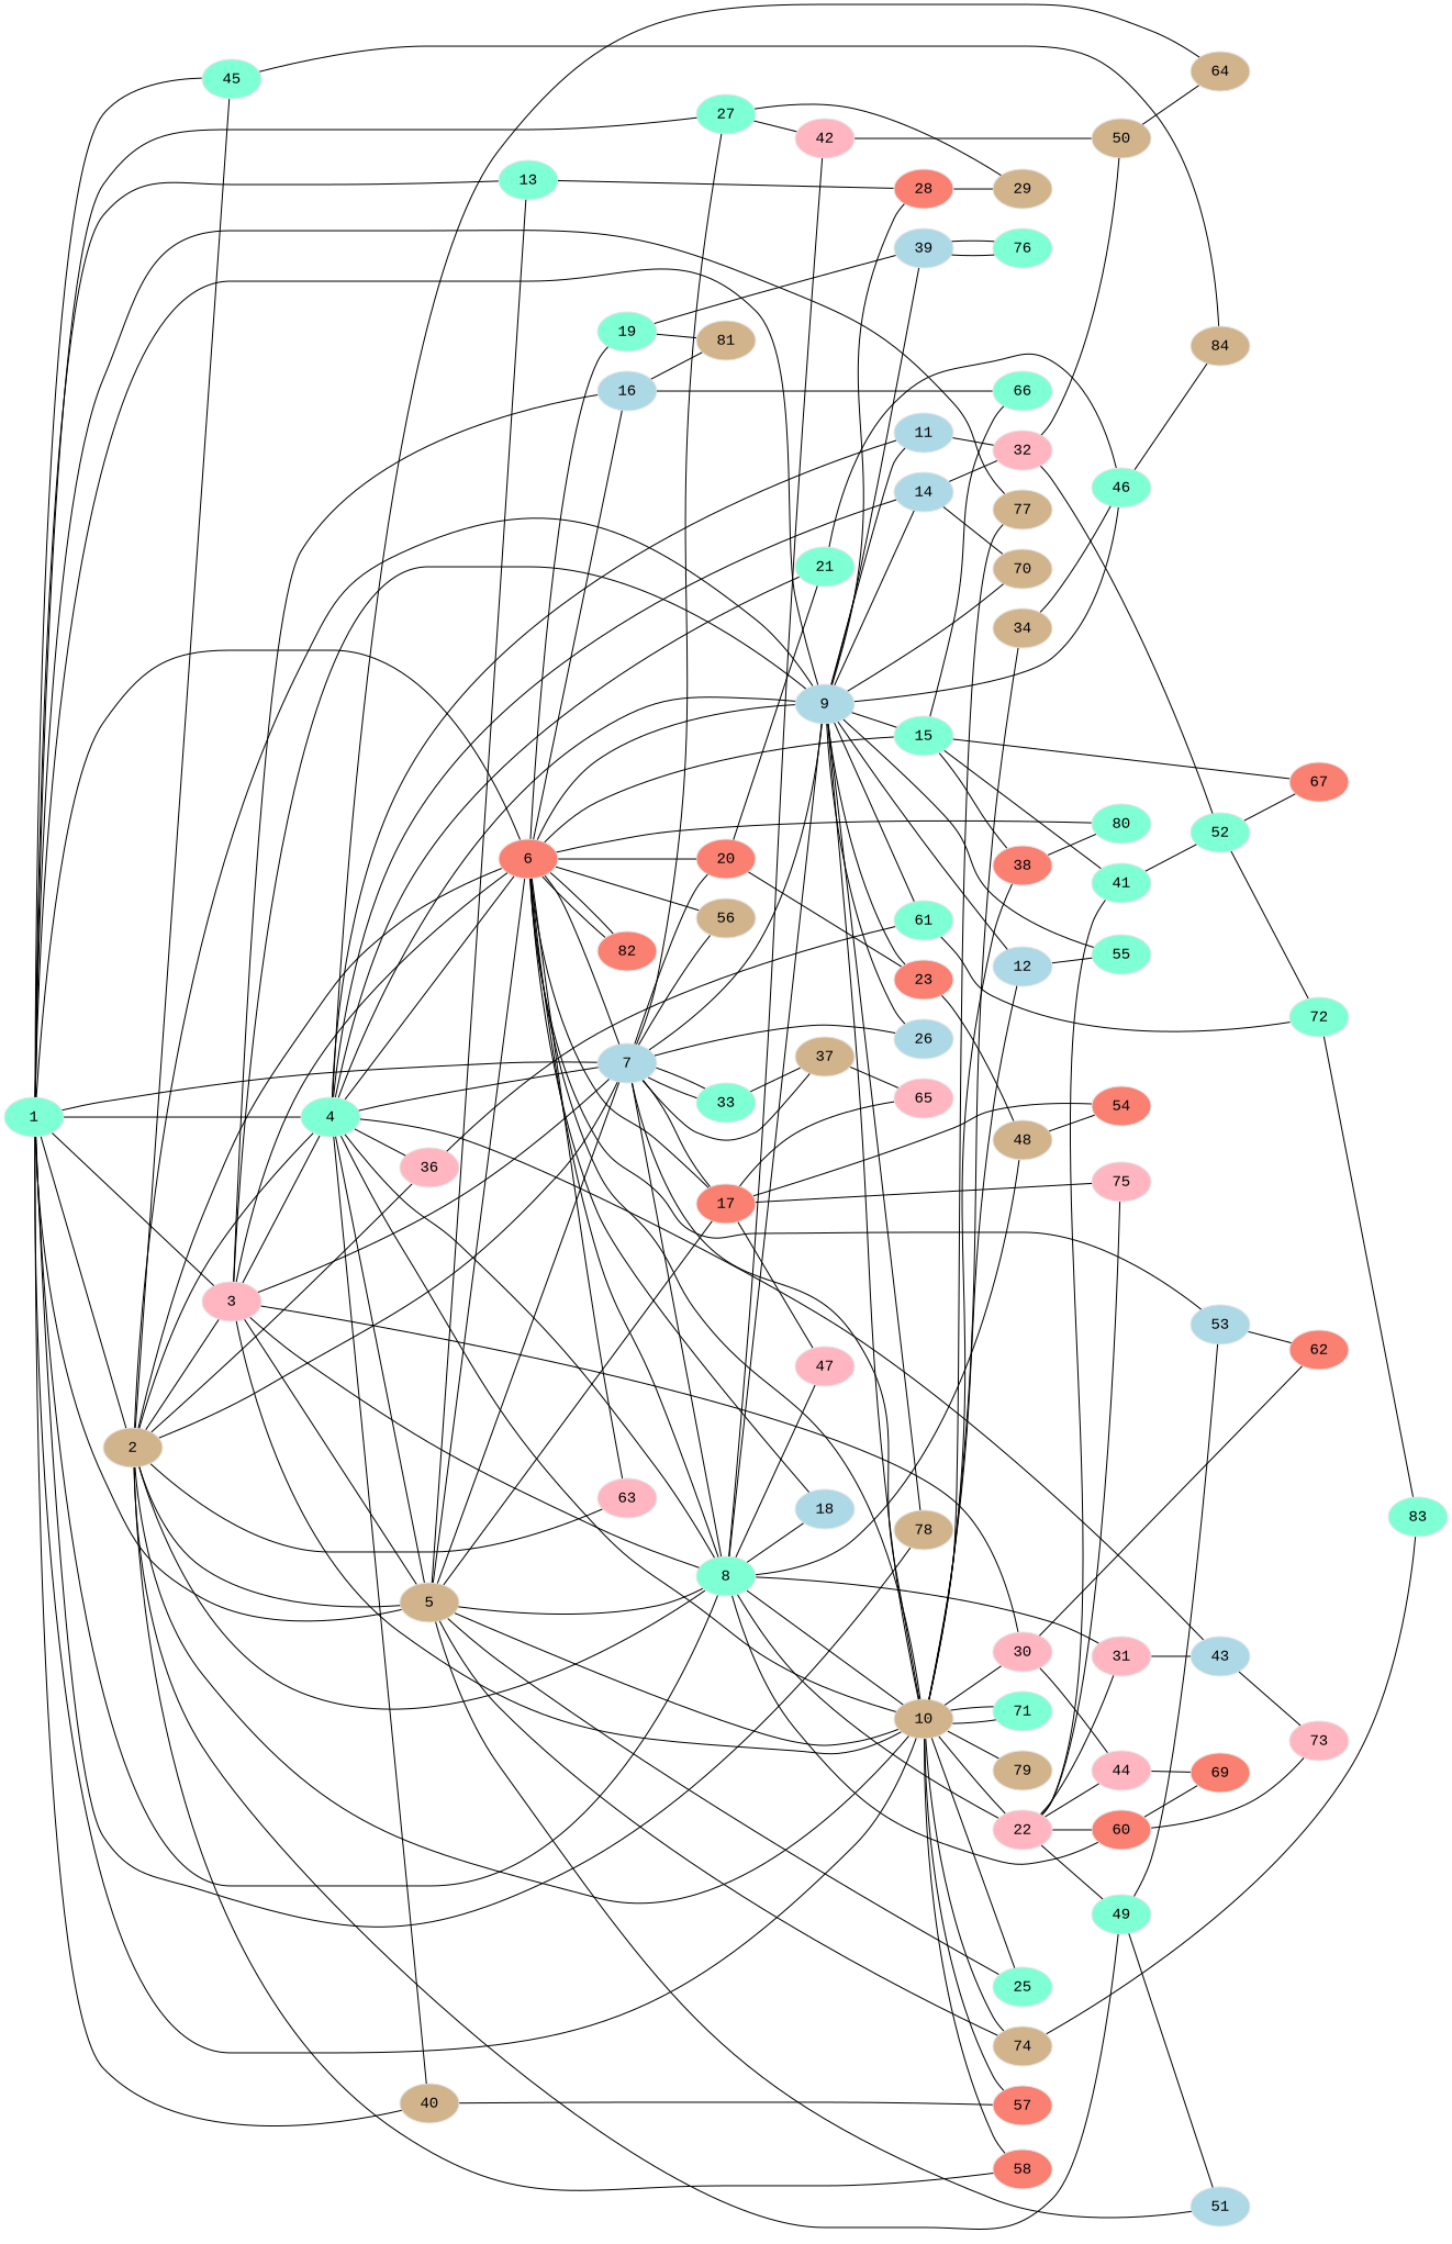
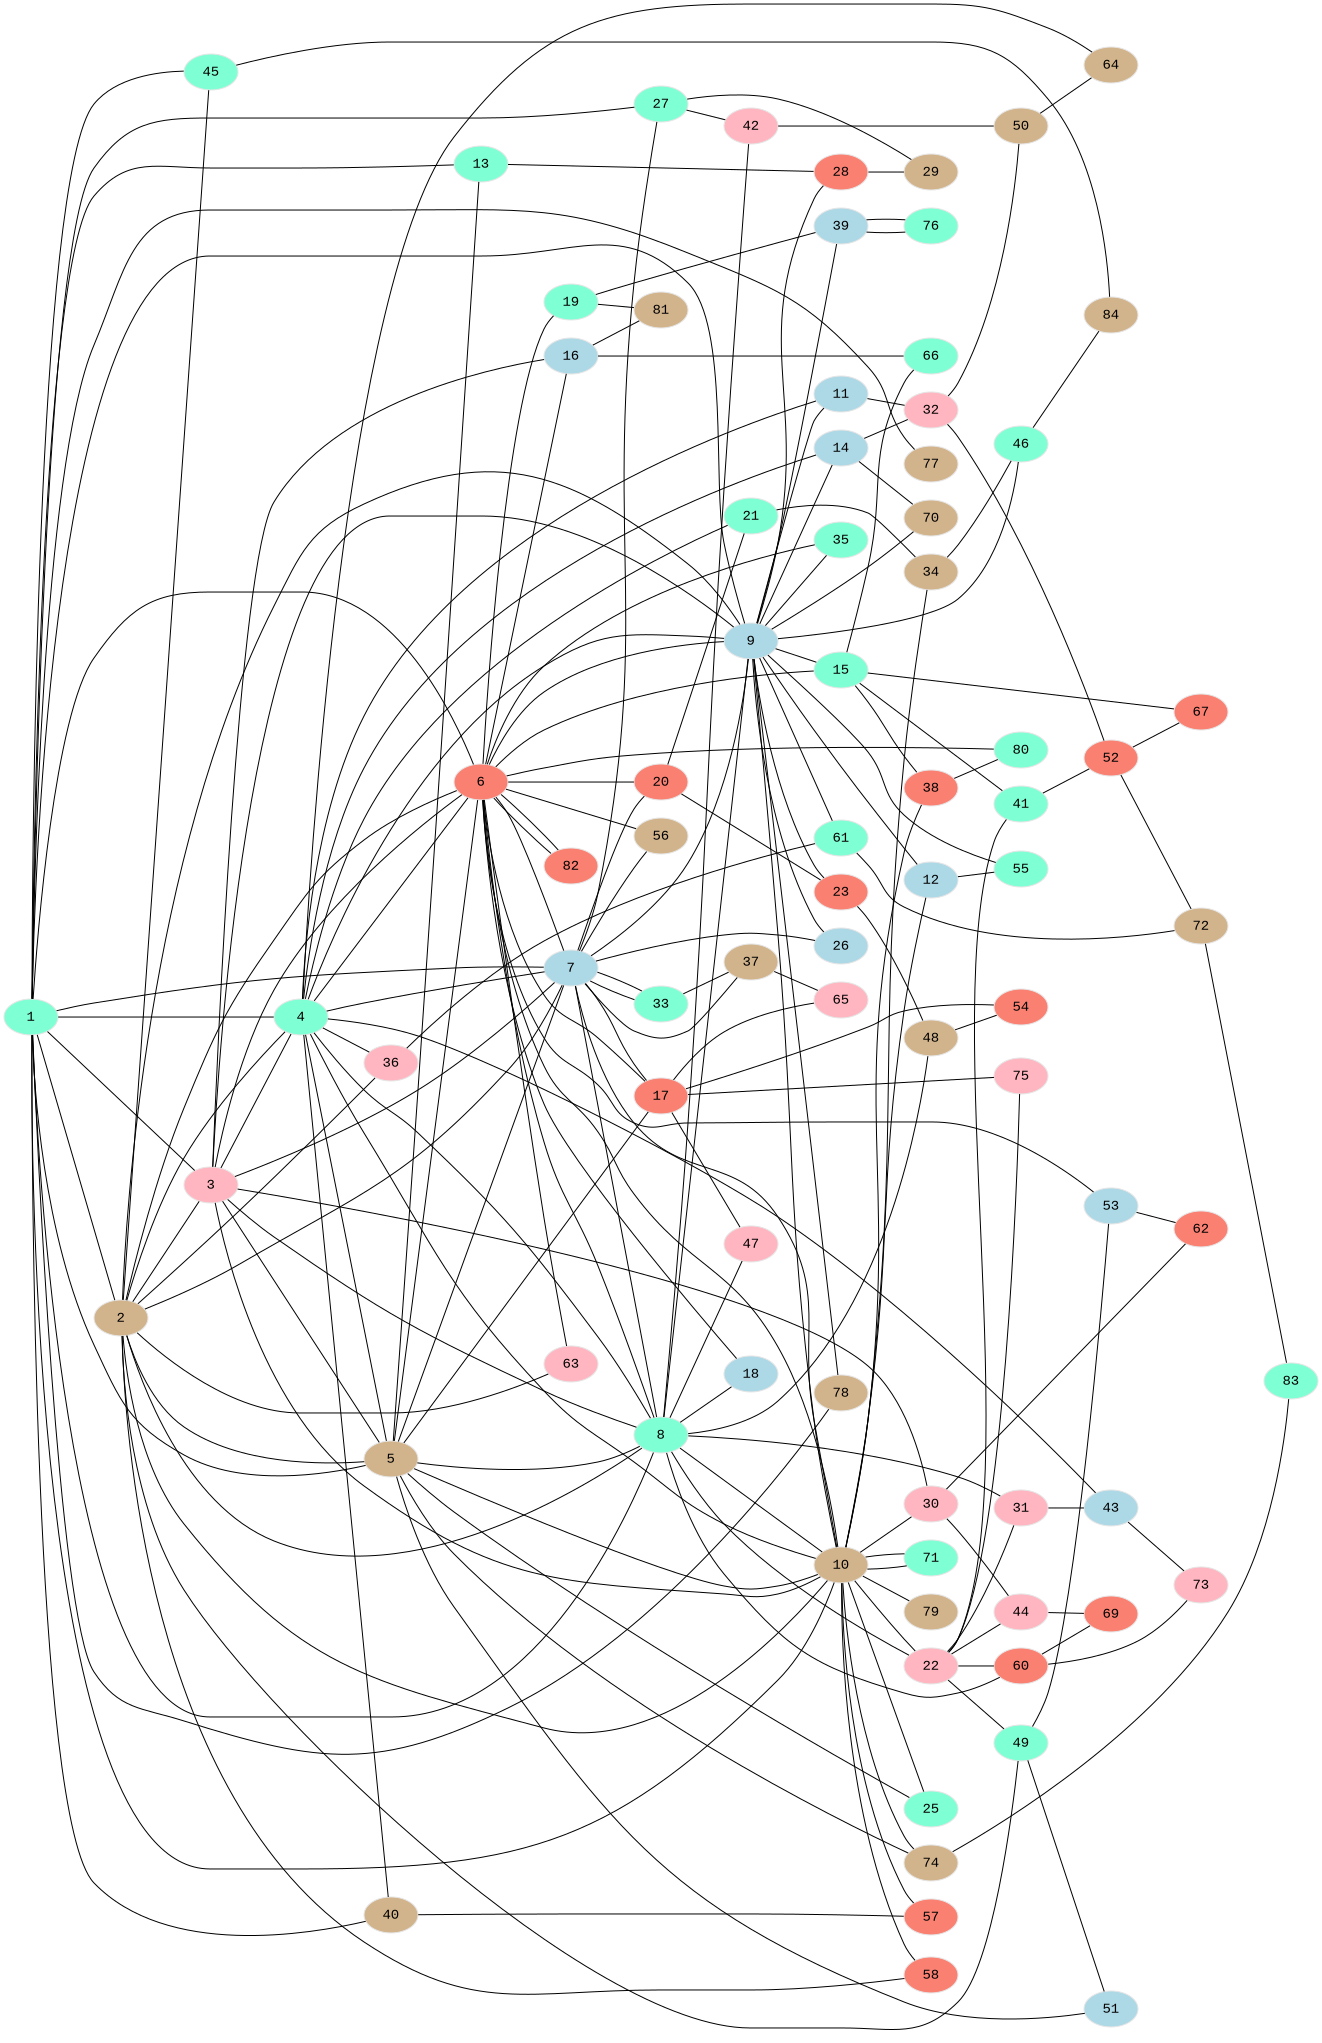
  graph {
    fontname="Liberation Mono"
    rankdir=LR
    node [color=gray90 fillcolor=aquamarine fontname="Liberation Mono" style=filled]
    edge [fontname="Liberation Mono"]
    2 [fillcolor=tan]
    1
    3 [fillcolor=lightpink]
    4
    5 [fillcolor=tan]
    6 [fillcolor=salmon]
    7 [fillcolor=lightblue]
    8
    9 [fillcolor=lightblue]
    10 [fillcolor=tan]
    13
    27
    40 [fillcolor=tan]
    45
    77 [fillcolor=tan]
    78 [fillcolor=tan]
    36 [fillcolor=lightpink]
    49
    58 [fillcolor=salmon]
    63 [fillcolor=lightpink]
    16 [fillcolor=lightblue]
    30 [fillcolor=lightpink]
    11 [fillcolor=lightblue]
    14 [fillcolor=lightblue]
    21
    43 [fillcolor=lightblue]
    64 [fillcolor=tan]
    17 [fillcolor=salmon]
    25
    51 [fillcolor=lightblue]
    74 [fillcolor=tan]
    15
    18 [fillcolor=lightblue]
    19
    20 [fillcolor=salmon]
+   35
    53 [fillcolor=lightblue]
    56 [fillcolor=tan]
    80
    82 [fillcolor=salmon]
    26 [fillcolor=lightblue]
    33
    37 [fillcolor=tan]
    22 [fillcolor=lightpink]
    31 [fillcolor=lightpink]
    42 [fillcolor=lightpink]
    47 [fillcolor=lightpink]
    48 [fillcolor=tan]
    60 [fillcolor=salmon]
    12 [fillcolor=lightblue]
    23 [fillcolor=salmon]
    28 [fillcolor=salmon]
    39 [fillcolor=lightblue]
    46
    55
    61
    70 [fillcolor=tan]
    34 [fillcolor=tan]
    38 [fillcolor=salmon]
    57 [fillcolor=salmon]
    71
    79 [fillcolor=tan]
    29 [fillcolor=tan]
    84 [fillcolor=tan]
    66
    81 [fillcolor=tan]
    44 [fillcolor=lightpink]
    62 [fillcolor=salmon]
    32 [fillcolor=lightpink]
    73 [fillcolor=lightpink]
    54 [fillcolor=salmon]
    65 [fillcolor=lightpink]
    75 [fillcolor=lightpink]
    83
    41
    67 [fillcolor=salmon]
    50 [fillcolor=tan]
    69 [fillcolor=salmon]
    76
-   72
-   52
+   72 [fillcolor=tan]
+   52 [fillcolor=salmon]
    2 -- 3
    2 -- 4
    2 -- 5
    2 -- 6
    2 -- 7
    2 -- 8
    2 -- 9
    2 -- 10
    2 -- 45
    2 -- 36
    2 -- 49
    2 -- 58
    2 -- 63
    1 -- 2
    1 -- 3
    1 -- 4
    1 -- 5
    1 -- 6
    1 -- 7
    1 -- 8
    1 -- 9
    1 -- 10
    1 -- 13
    1 -- 27
    1 -- 40
    1 -- 45
    1 -- 77
    1 -- 78
    3 -- 4
    3 -- 5
    3 -- 6
    3 -- 7
    3 -- 8
    3 -- 9
    3 -- 10
    3 -- 16
    3 -- 30
    4 -- 5
    4 -- 6
    4 -- 7
    4 -- 8
    4 -- 9
    4 -- 10
    4 -- 40
    4 -- 36
    4 -- 11
    4 -- 14
    4 -- 21
    4 -- 43
    4 -- 64
    5 -- 6
    5 -- 7
    5 -- 8
    5 -- 10
    5 -- 13
    5 -- 17
    5 -- 25
    5 -- 51
    5 -- 74
    6 -- 7
    6 -- 8
    6 -- 9
    6 -- 10
    6 -- 63
    6 -- 16
    6 -- 17
    6 -- 15
    6 -- 18
    6 -- 19
    6 -- 20
+   6 -- 35
    6 -- 53
    6 -- 56
    6 -- 80
    6 -- 82
    6 -- 82
    7 -- 8
    7 -- 9
    7 -- 10
    7 -- 27
    7 -- 17
    7 -- 20
    7 -- 56
    7 -- 26
    7 -- 33
    7 -- 33
    7 -- 37
    8 -- 9
    8 -- 10
    8 -- 18
    8 -- 22
    8 -- 31
    8 -- 42
    8 -- 47
    8 -- 48
    8 -- 60
    9 -- 10
    9 -- 78
    9 -- 11
    9 -- 14
    9 -- 15
+   9 -- 35
    9 -- 26
    9 -- 12
    9 -- 23
    9 -- 28
    9 -- 39
    9 -- 46
    9 -- 55
    9 -- 61
    9 -- 70
-   10 -- 77
    10 -- 58
    10 -- 30
    10 -- 25
    10 -- 74
    10 -- 22
    10 -- 12
    10 -- 34
    10 -- 38
    10 -- 57
    10 -- 71
    10 -- 71
    10 -- 79
    13 -- 28
    27 -- 42
    27 -- 29
    40 -- 57
    45 -- 84
    36 -- 61
    49 -- 51
    49 -- 53
    16 -- 66
    16 -- 81
    30 -- 44
    30 -- 62
    11 -- 32
    14 -- 70
    14 -- 32
-   21 -- 46
+   21 -- 34
    43 -- 73
    17 -- 47
    17 -- 54
    17 -- 65
    17 -- 75
    74 -- 83
    15 -- 38
    15 -- 66
    15 -- 41
    15 -- 67
    19 -- 39
    19 -- 81
    20 -- 21
    20 -- 23
    53 -- 62
    33 -- 37
    37 -- 65
    22 -- 49
    22 -- 31
    22 -- 60
    22 -- 44
    22 -- 75
    22 -- 41
    31 -- 43
    42 -- 50
    48 -- 54
    60 -- 73
    60 -- 69
    12 -- 55
    23 -- 48
    28 -- 29
    39 -- 76
    39 -- 76
    46 -- 84
    61 -- 72
    34 -- 46
    38 -- 80
    44 -- 69
    32 -- 50
    32 -- 52
    41 -- 52
    50 -- 64
    72 -- 83
    52 -- 67
    52 -- 72
  }
